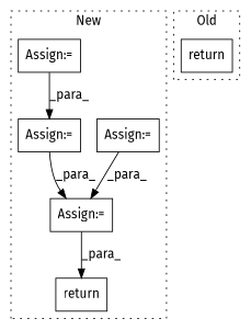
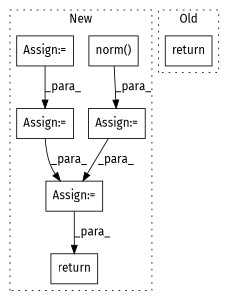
  digraph {
    fontname="Fira Sans"
    node [a=68 l=3 shape=box fontname="Fira Sans"]
    edge [fontname="Fira Sans"]
+   n1 [a=75 l="10,1" label="norm()" s="1651,1664"]
    n2 [a=93 l=7 label=return s=1704]
    n3 [label="Assign:=" s=1648]
    n4 [label="Assign:=" s=1534]
    n5 [label="Assign:=" s=1678]
    n6 [label="Assign:=" s=1573]
    n7 [a=93 l=7 label=return s=1084]
    subgraph cluster_1 {
      label=New
      style=dotted
+     n1
      n2
      n3
      n4
      n5
      n6
    }
    subgraph cluster_2 {
      label=Old
      style=dotted
      n7
    }
+   n1 -> n3 [label=_para_]
    n3 -> n5 [label=_para_]
    n4 -> n6 [label=_para_]
    n5 -> n2 [label=_para_]
    n6 -> n5 [label=_para_]
  }
